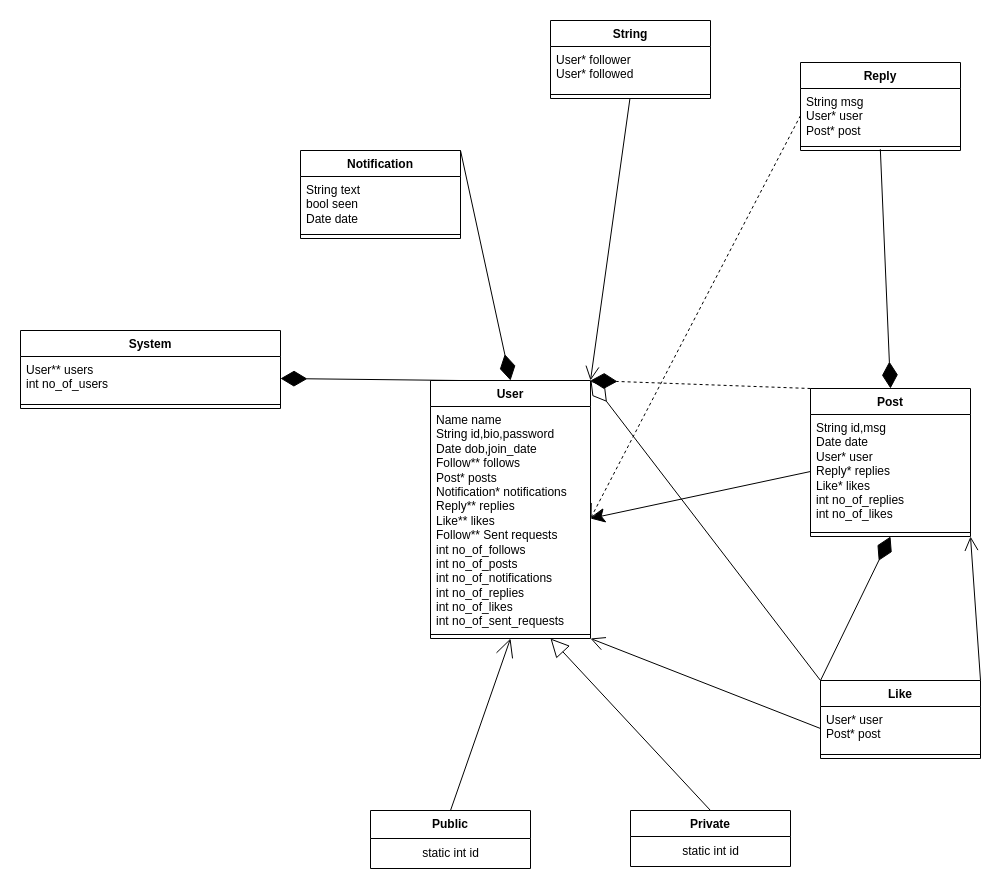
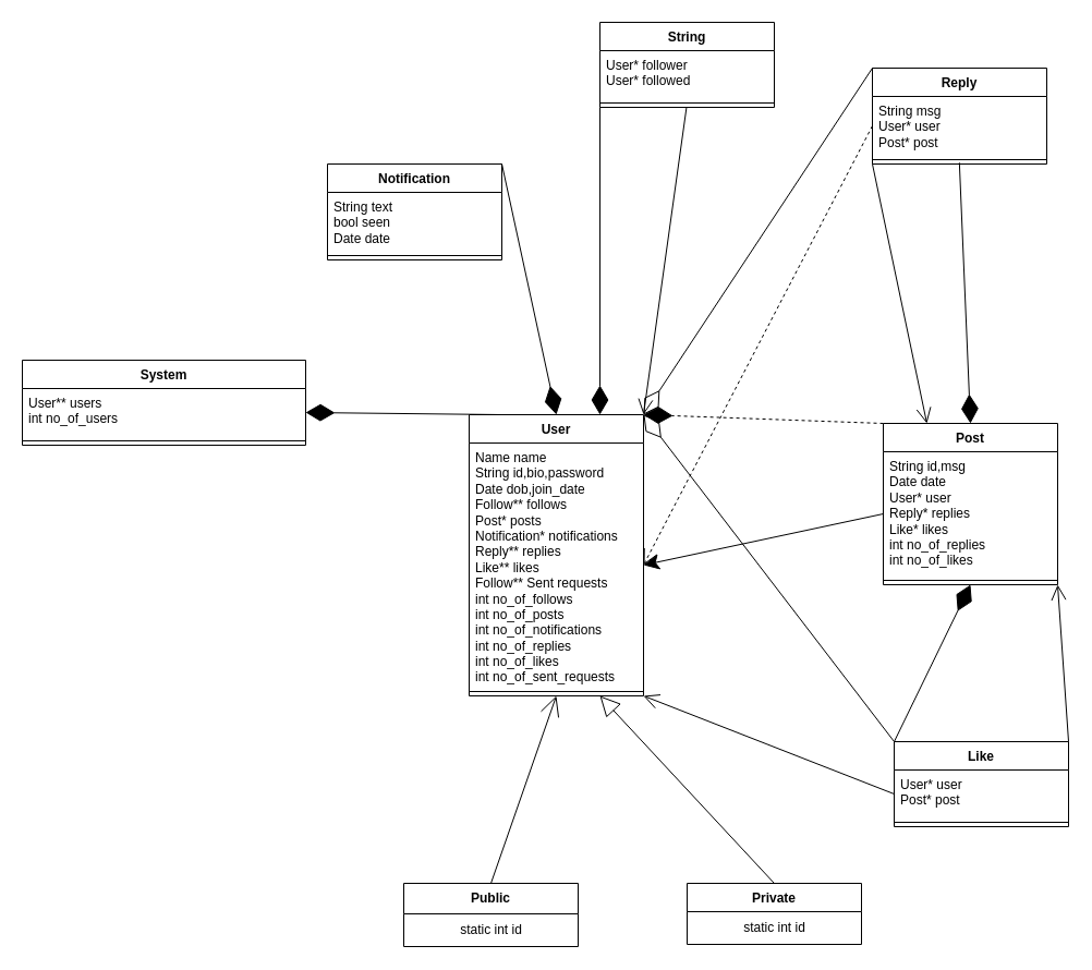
  <mxCell id="0" />
  <mxCell id="1" parent="0" />
  <mxCell id="2" value="User" style="swimlane;fontStyle=1;align=center;verticalAlign=top;childLayout=stackLayout;horizontal=1;startSize=26;horizontalStack=0;resizeParent=1;resizeParentMax=0;resizeLast=0;collapsible=1;marginBottom=0;whiteSpace=wrap;html=1;" parent="1" vertex="1"><mxGeometry x="430" y="380" width="160" height="258" as="geometry" /></mxCell>
  <mxCell id="3" value="Name name&lt;div&gt;String id,bio,password&lt;/div&gt;&lt;div&gt;Date dob,join_date&lt;/div&gt;&lt;div&gt;Follow** follows&lt;/div&gt;&lt;div&gt;Post* posts&lt;/div&gt;&lt;div&gt;Notification* notifications&lt;/div&gt;&lt;div&gt;Reply** replies&lt;/div&gt;&lt;div&gt;Like** likes&lt;/div&gt;&lt;div&gt;Follow** Sent requests&lt;/div&gt;&lt;div&gt;int no_of_follows&lt;/div&gt;&lt;div&gt;int no_of_posts&lt;/div&gt;&lt;div&gt;int no_of_notifications&lt;/div&gt;&lt;div&gt;int no_of_replies&lt;/div&gt;&lt;div&gt;int no_of_likes&lt;/div&gt;&lt;div&gt;int no_of_sent_requests&lt;/div&gt;" style="text;strokeColor=none;fillColor=none;align=left;verticalAlign=top;spacingLeft=4;spacingRight=4;overflow=hidden;rotatable=0;points=[[0,0.5],[1,0.5]];portConstraint=eastwest;whiteSpace=wrap;html=1;" parent="2" vertex="1"><mxGeometry y="26" width="160" height="224" as="geometry" /></mxCell>
  <mxCell id="4" value="" style="line;strokeWidth=1;fillColor=none;align=left;verticalAlign=middle;spacingTop=-1;spacingLeft=3;spacingRight=3;rotatable=0;labelPosition=right;points=[];portConstraint=eastwest;strokeColor=inherit;" parent="2" vertex="1"><mxGeometry y="250" width="160" height="8" as="geometry" /></mxCell>
  <mxCell id="5" value="Public" style="swimlane;fontStyle=1;align=center;verticalAlign=top;childLayout=stackLayout;horizontal=1;startSize=28;horizontalStack=0;resizeParent=1;resizeParentMax=0;resizeLast=0;collapsible=1;marginBottom=0;whiteSpace=wrap;html=1;" parent="1" vertex="1"><mxGeometry x="370" y="810" width="160" height="58" as="geometry" /></mxCell>
  <mxCell id="6" value="static int id" style="text;html=1;align=center;verticalAlign=middle;resizable=0;points=[];autosize=1;strokeColor=none;fillColor=none;" parent="5" vertex="1"><mxGeometry y="28" width="160" height="30" as="geometry" /></mxCell>
  <mxCell id="7" value="Private" style="swimlane;fontStyle=1;align=center;verticalAlign=top;childLayout=stackLayout;horizontal=1;startSize=26;horizontalStack=0;resizeParent=1;resizeParentMax=0;resizeLast=0;collapsible=1;marginBottom=0;whiteSpace=wrap;html=1;" parent="1" vertex="1"><mxGeometry x="630" y="810" width="160" height="56" as="geometry" /></mxCell>
  <mxCell id="8" value="static int id" style="text;html=1;align=center;verticalAlign=middle;resizable=0;points=[];autosize=1;strokeColor=none;fillColor=none;" parent="7" vertex="1"><mxGeometry y="26" width="160" height="30" as="geometry" /></mxCell>
  <mxCell id="9" value="" style="endArrow=open;endSize=16;endFill=0;html=1;rounded=0;exitX=0.5;exitY=0;exitDx=0;exitDy=0;entryX=0.5;entryY=1;entryDx=0;entryDy=0;" parent="1" source="5" target="2" edge="1"><mxGeometry width="160" relative="1" as="geometry"><mxPoint x="550" y="570" as="sourcePoint" /><mxPoint x="539.68" y="572.646" as="targetPoint" /></mxGeometry></mxCell>
  <mxCell id="10" value="" style="endArrow=block;endSize=16;endFill=0;html=1;rounded=0;exitX=0.5;exitY=0;exitDx=0;exitDy=0;entryX=0.75;entryY=1;entryDx=0;entryDy=0;" parent="1" source="7" target="2" edge="1"><mxGeometry width="160" relative="1" as="geometry"><mxPoint x="550" y="570" as="sourcePoint" /><mxPoint x="557.6" y="567.954" as="targetPoint" /></mxGeometry></mxCell>
  <mxCell id="11" value="Post" style="swimlane;fontStyle=1;align=center;verticalAlign=top;childLayout=stackLayout;horizontal=1;startSize=26;horizontalStack=0;resizeParent=1;resizeParentMax=0;resizeLast=0;collapsible=1;marginBottom=0;whiteSpace=wrap;html=1;" parent="1" vertex="1"><mxGeometry x="810" y="388" width="160" height="148" as="geometry" /></mxCell>
  <mxCell id="12" value="String id,msg&lt;div&gt;Date date&lt;/div&gt;&lt;div&gt;User* user&lt;/div&gt;&lt;div&gt;Reply* replies&lt;/div&gt;&lt;div&gt;Like* likes&lt;/div&gt;&lt;div&gt;int no_of_replies&lt;/div&gt;&lt;div&gt;int no_of_likes&lt;/div&gt;" style="text;strokeColor=none;fillColor=none;align=left;verticalAlign=top;spacingLeft=4;spacingRight=4;overflow=hidden;rotatable=0;points=[[0,0.5],[1,0.5]];portConstraint=eastwest;whiteSpace=wrap;html=1;" parent="11" vertex="1"><mxGeometry y="26" width="160" height="114" as="geometry" /></mxCell>
  <mxCell id="13" value="" style="line;strokeWidth=1;fillColor=none;align=left;verticalAlign=middle;spacingTop=-1;spacingLeft=3;spacingRight=3;rotatable=0;labelPosition=right;points=[];portConstraint=eastwest;strokeColor=inherit;" parent="11" vertex="1"><mxGeometry y="140" width="160" height="8" as="geometry" /></mxCell>
  <mxCell id="14" value="Reply" style="swimlane;fontStyle=1;align=center;verticalAlign=top;childLayout=stackLayout;horizontal=1;startSize=26;horizontalStack=0;resizeParent=1;resizeParentMax=0;resizeLast=0;collapsible=1;marginBottom=0;whiteSpace=wrap;html=1;" parent="1" vertex="1"><mxGeometry x="800" y="62" width="160" height="88" as="geometry" /></mxCell>
  <mxCell id="15" value="String msg&lt;div&gt;User* user&lt;/div&gt;&lt;div&gt;Post* post&lt;/div&gt;" style="text;strokeColor=none;fillColor=none;align=left;verticalAlign=top;spacingLeft=4;spacingRight=4;overflow=hidden;rotatable=0;points=[[0,0.5],[1,0.5]];portConstraint=eastwest;whiteSpace=wrap;html=1;" parent="14" vertex="1"><mxGeometry y="26" width="160" height="54" as="geometry" /></mxCell>
  <mxCell id="16" value="" style="line;strokeWidth=1;fillColor=none;align=left;verticalAlign=middle;spacingTop=-1;spacingLeft=3;spacingRight=3;rotatable=0;labelPosition=right;points=[];portConstraint=eastwest;strokeColor=inherit;" parent="14" vertex="1"><mxGeometry y="80" width="160" height="8" as="geometry" /></mxCell>
  <mxCell id="17" value="Like" style="swimlane;fontStyle=1;align=center;verticalAlign=top;childLayout=stackLayout;horizontal=1;startSize=26;horizontalStack=0;resizeParent=1;resizeParentMax=0;resizeLast=0;collapsible=1;marginBottom=0;whiteSpace=wrap;html=1;" parent="1" vertex="1"><mxGeometry x="820" y="680" width="160" height="78" as="geometry" /></mxCell>
  <mxCell id="18" value="&lt;div&gt;User* user&lt;/div&gt;&lt;div&gt;Post* post&lt;/div&gt;" style="text;strokeColor=none;fillColor=none;align=left;verticalAlign=top;spacingLeft=4;spacingRight=4;overflow=hidden;rotatable=0;points=[[0,0.5],[1,0.5]];portConstraint=eastwest;whiteSpace=wrap;html=1;" parent="17" vertex="1"><mxGeometry y="26" width="160" height="44" as="geometry" /></mxCell>
  <mxCell id="19" value="" style="line;strokeWidth=1;fillColor=none;align=left;verticalAlign=middle;spacingTop=-1;spacingLeft=3;spacingRight=3;rotatable=0;labelPosition=right;points=[];portConstraint=eastwest;strokeColor=inherit;" parent="17" vertex="1"><mxGeometry y="70" width="160" height="8" as="geometry" /></mxCell>
  <mxCell id="20" value="Notification" style="swimlane;fontStyle=1;align=center;verticalAlign=top;childLayout=stackLayout;horizontal=1;startSize=26;horizontalStack=0;resizeParent=1;resizeParentMax=0;resizeLast=0;collapsible=1;marginBottom=0;whiteSpace=wrap;html=1;" parent="1" vertex="1"><mxGeometry x="300" y="150" width="160" height="88" as="geometry" /></mxCell>
  <mxCell id="21" value="String text&lt;br&gt;&lt;div&gt;bool seen&lt;/div&gt;&lt;div&gt;Date date&lt;/div&gt;" style="text;strokeColor=none;fillColor=none;align=left;verticalAlign=top;spacingLeft=4;spacingRight=4;overflow=hidden;rotatable=0;points=[[0,0.5],[1,0.5]];portConstraint=eastwest;whiteSpace=wrap;html=1;" parent="20" vertex="1"><mxGeometry y="26" width="160" height="54" as="geometry" /></mxCell>
  <mxCell id="22" value="" style="line;strokeWidth=1;fillColor=none;align=left;verticalAlign=middle;spacingTop=-1;spacingLeft=3;spacingRight=3;rotatable=0;labelPosition=right;points=[];portConstraint=eastwest;strokeColor=inherit;" parent="20" vertex="1"><mxGeometry y="80" width="160" height="8" as="geometry" /></mxCell>
  <mxCell id="23" value="String" style="swimlane;fontStyle=1;align=center;verticalAlign=top;childLayout=stackLayout;horizontal=1;startSize=26;horizontalStack=0;resizeParent=1;resizeParentMax=0;resizeLast=0;collapsible=1;marginBottom=0;whiteSpace=wrap;html=1;" parent="1" vertex="1"><mxGeometry x="550" y="20" width="160" height="78" as="geometry" /></mxCell>
  <mxCell id="24" value="User* follower&lt;div&gt;User* followed&lt;/div&gt;" style="text;strokeColor=none;fillColor=none;align=left;verticalAlign=top;spacingLeft=4;spacingRight=4;overflow=hidden;rotatable=0;points=[[0,0.5],[1,0.5]];portConstraint=eastwest;whiteSpace=wrap;html=1;" parent="23" vertex="1"><mxGeometry y="26" width="160" height="44" as="geometry" /></mxCell>
  <mxCell id="25" value="" style="line;strokeWidth=1;fillColor=none;align=left;verticalAlign=middle;spacingTop=-1;spacingLeft=3;spacingRight=3;rotatable=0;labelPosition=right;points=[];portConstraint=eastwest;strokeColor=inherit;" parent="23" vertex="1"><mxGeometry y="70" width="160" height="8" as="geometry" /></mxCell>
  <mxCell id="26" value="System" style="swimlane;fontStyle=1;align=center;verticalAlign=top;childLayout=stackLayout;horizontal=1;startSize=26;horizontalStack=0;resizeParent=1;resizeParentMax=0;resizeLast=0;collapsible=1;marginBottom=0;whiteSpace=wrap;html=1;" parent="1" vertex="1"><mxGeometry x="20" y="330" width="260" height="78" as="geometry" /></mxCell>
  <mxCell id="27" value="User** users&lt;div&gt;int no_of_users&lt;/div&gt;" style="text;strokeColor=none;fillColor=none;align=left;verticalAlign=top;spacingLeft=4;spacingRight=4;overflow=hidden;rotatable=0;points=[[0,0.5],[1,0.5]];portConstraint=eastwest;whiteSpace=wrap;html=1;" parent="26" vertex="1"><mxGeometry y="26" width="260" height="44" as="geometry" /></mxCell>
  <mxCell id="28" value="" style="line;strokeWidth=1;fillColor=none;align=left;verticalAlign=middle;spacingTop=-1;spacingLeft=3;spacingRight=3;rotatable=0;labelPosition=right;points=[];portConstraint=eastwest;strokeColor=inherit;" parent="26" vertex="1"><mxGeometry y="70" width="260" height="8" as="geometry" /></mxCell>
  <mxCell id="29" value="" style="endArrow=diamondThin;endFill=1;endSize=24;html=1;rounded=0;exitX=0;exitY=0;exitDx=0;exitDy=0;entryX=1;entryY=0;entryDx=0;entryDy=0;dashed=1;" parent="1" source="11" target="2" edge="1"><mxGeometry width="160" relative="1" as="geometry"><mxPoint x="860" y="300" as="sourcePoint" /><mxPoint x="1020" y="300" as="targetPoint" /></mxGeometry></mxCell>
  <mxCell id="30" value="" style="endArrow=diamondThin;endFill=1;endSize=24;html=1;rounded=0;entryX=0.5;entryY=1;entryDx=0;entryDy=0;exitX=0;exitY=0;exitDx=0;exitDy=0;" parent="1" source="17" target="11" edge="1"><mxGeometry width="160" relative="1" as="geometry"><mxPoint x="950" y="524" as="sourcePoint" /><mxPoint x="880" y="524" as="targetPoint" /></mxGeometry></mxCell>
+ <mxCell id="31" value="" style="endArrow=diamondThin;endFill=1;endSize=24;html=1;rounded=0;entryX=0.75;entryY=0;entryDx=0;entryDy=0;exitX=0;exitY=1;exitDx=0;exitDy=0;" parent="1" source="23" target="2" edge="1"><mxGeometry width="160" relative="1" as="geometry"><mxPoint x="540" y="150" as="sourcePoint" /><mxPoint x="620" y="330" as="targetPoint" /></mxGeometry></mxCell>
  <mxCell id="32" value="" style="endArrow=diamondThin;endFill=1;endSize=24;html=1;rounded=0;entryX=0.5;entryY=0;entryDx=0;entryDy=0;exitX=1;exitY=0;exitDx=0;exitDy=0;" parent="1" source="20" target="2" edge="1"><mxGeometry width="160" relative="1" as="geometry"><mxPoint x="690" y="170" as="sourcePoint" /><mxPoint x="550" y="390" as="targetPoint" /></mxGeometry></mxCell>
  <mxCell id="33" value="" style="endArrow=diamondThin;endFill=1;endSize=24;html=1;rounded=0;exitX=0;exitY=0;exitDx=0;exitDy=0;entryX=1;entryY=0.5;entryDx=0;entryDy=0;" parent="1" target="27" edge="1"><mxGeometry width="160" relative="1" as="geometry"><mxPoint x="460" y="380" as="sourcePoint" /><mxPoint x="360" y="380" as="targetPoint" /></mxGeometry></mxCell>
  <mxCell id="34" value="" style="endArrow=diamondThin;endFill=0;endSize=24;html=1;rounded=0;exitX=0;exitY=0;exitDx=0;exitDy=0;entryX=1;entryY=0;entryDx=0;entryDy=0;" parent="1" source="17" target="2" edge="1"><mxGeometry width="160" relative="1" as="geometry"><mxPoint x="650" y="510" as="sourcePoint" /><mxPoint x="810" y="510" as="targetPoint" /></mxGeometry></mxCell>
+ <mxCell id="35" value="" style="endArrow=diamondThin;endFill=0;endSize=24;html=1;rounded=0;exitX=0;exitY=0;exitDx=0;exitDy=0;entryX=1;entryY=0;entryDx=0;entryDy=0;" parent="1" source="14" target="2" edge="1"><mxGeometry width="160" relative="1" as="geometry"><mxPoint x="650" y="510" as="sourcePoint" /><mxPoint x="810" y="510" as="targetPoint" /></mxGeometry></mxCell>
  <mxCell id="36" value="" style="endArrow=open;endFill=1;endSize=12;html=1;rounded=0;exitX=1;exitY=0;exitDx=0;exitDy=0;entryX=1;entryY=1;entryDx=0;entryDy=0;" parent="1" source="17" target="11" edge="1"><mxGeometry width="160" relative="1" as="geometry"><mxPoint x="500" y="490" as="sourcePoint" /><mxPoint x="877.44" y="521.764" as="targetPoint" /></mxGeometry></mxCell>
  <mxCell id="37" value="" style="endArrow=open;endFill=1;endSize=12;html=1;rounded=0;exitX=0;exitY=0.5;exitDx=0;exitDy=0;entryX=1;entryY=1;entryDx=0;entryDy=0;" parent="1" source="18" target="2" edge="1"><mxGeometry width="160" relative="1" as="geometry"><mxPoint x="730" y="640" as="sourcePoint" /><mxPoint x="620" y="555" as="targetPoint" /></mxGeometry></mxCell>
  <mxCell id="38" value="" style="endArrow=classic;endFill=1;endSize=12;html=1;rounded=0;exitX=0;exitY=0.5;exitDx=0;exitDy=0;entryX=1;entryY=0.5;entryDx=0;entryDy=0;" parent="1" source="12" target="3" edge="1"><mxGeometry width="160" relative="1" as="geometry"><mxPoint x="500" y="490" as="sourcePoint" /><mxPoint x="660" y="490" as="targetPoint" /></mxGeometry></mxCell>
  <mxCell id="39" value="" style="endArrow=open;endFill=1;endSize=12;html=1;rounded=0;exitX=0;exitY=0.5;exitDx=0;exitDy=0;entryX=1;entryY=0.5;entryDx=0;entryDy=0;dashed=1;" parent="1" source="15" target="3" edge="1"><mxGeometry width="160" relative="1" as="geometry"><mxPoint x="500" y="490" as="sourcePoint" /><mxPoint x="660" y="490" as="targetPoint" /></mxGeometry></mxCell>
+ <mxCell id="40" value="" style="endArrow=open;endFill=1;endSize=12;html=1;rounded=0;exitX=0;exitY=1;exitDx=0;exitDy=0;entryX=0.25;entryY=0;entryDx=0;entryDy=0;" parent="1" source="14" target="11" edge="1"><mxGeometry width="160" relative="1" as="geometry"><mxPoint x="900" y="221" as="sourcePoint" /><mxPoint x="660" y="490" as="targetPoint" /></mxGeometry></mxCell>
  <mxCell id="41" value="" style="endArrow=open;endFill=1;endSize=12;html=1;rounded=0;entryX=1;entryY=0;entryDx=0;entryDy=0;" parent="1" source="25" target="2" edge="1"><mxGeometry width="160" relative="1" as="geometry"><mxPoint x="620" y="191" as="sourcePoint" /><mxPoint x="660" y="490" as="targetPoint" /></mxGeometry></mxCell>
  <mxCell id="42" value="" style="endArrow=diamondThin;endFill=1;endSize=24;html=1;rounded=0;exitX=0.499;exitY=0.842;exitDx=0;exitDy=0;exitPerimeter=0;entryX=0.5;entryY=0;entryDx=0;entryDy=0;" edge="1" parent="1" source="16" target="11"><mxGeometry width="160" relative="1" as="geometry"><mxPoint x="740" y="210" as="sourcePoint" /><mxPoint x="900" y="210" as="targetPoint" /></mxGeometry></mxCell>
